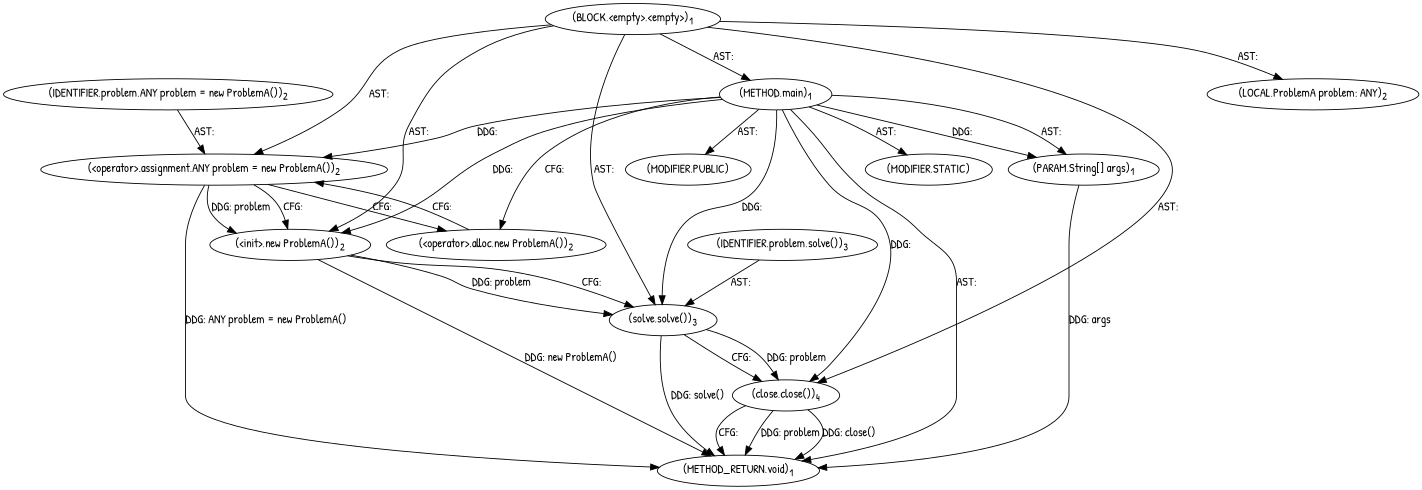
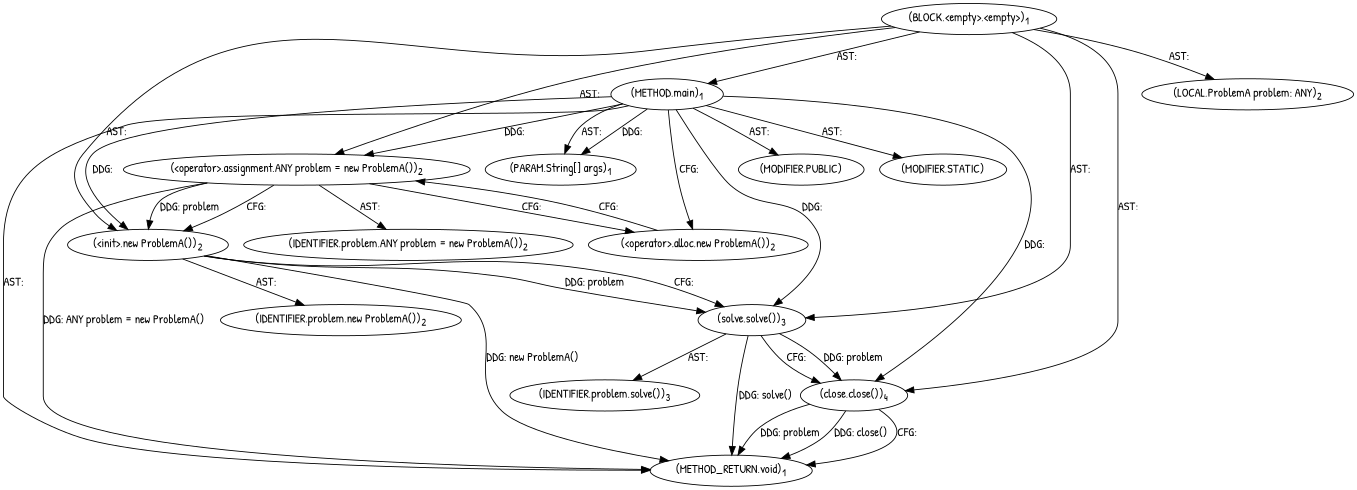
  digraph {
    fontname="Patrick Hand"
    node [fontname="Patrick Hand"]
    edge [fontname="Patrick Hand"]
    n1 [label=<(METHOD,main)<SUB>1</SUB>>]
    n2 [label=<(PARAM,String[] args)<SUB>1</SUB>>]
    n3 [label=<(&lt;operator&gt;.assignment,ANY problem = new ProblemA())<SUB>2</SUB>>]
    n4 [label=<(&lt;operator&gt;.alloc,new ProblemA())<SUB>2</SUB>>]
    n5 [label=<(&lt;init&gt;,new ProblemA())<SUB>2</SUB>>]
    n6 [label=<(solve,solve())<SUB>3</SUB>>]
    n7 [label=<(close,close())<SUB>4</SUB>>]
    n8 [label=<(MODIFIER,PUBLIC)>]
    n9 [label=<(MODIFIER,STATIC)>]
    n10 [label=<(METHOD_RETURN,void)<SUB>1</SUB>>]
    n11 [label=<(BLOCK,&lt;empty&gt;,&lt;empty&gt;)<SUB>1</SUB>>]
    n12 [label=<(LOCAL,ProblemA problem: ANY)<SUB>2</SUB>>]
    n13 [label=<(IDENTIFIER,problem,ANY problem = new ProblemA())<SUB>2</SUB>>]
+   n14 [label=<(IDENTIFIER,problem,new ProblemA())<SUB>2</SUB>>]
    n15 [label=<(IDENTIFIER,problem,solve())<SUB>3</SUB>>]
    n1 -> n2 [label="AST: "]
    n1 -> n2 [label="DDG: "]
    n1 -> n3 [label="DDG: "]
    n1 -> n4 [label="CFG: "]
    n1 -> n5 [label="DDG: "]
    n1 -> n6 [label="DDG: "]
    n1 -> n7 [label="DDG: "]
    n1 -> n8 [label="AST: "]
    n1 -> n9 [label="AST: "]
    n1 -> n10 [label="AST: "]
-   n2 -> n10 [label="DDG: args"]
    n3 -> n4 [label="CFG: "]
    n3 -> n5 [label="CFG: "]
    n3 -> n5 [label="DDG: problem"]
    n3 -> n10 [label="DDG: ANY problem = new ProblemA()"]
-   n13 -> n3 [label="AST: "]
+   n3 -> n13 [label="AST: "]
    n4 -> n3 [label="CFG: "]
    n5 -> n6 [label="CFG: "]
    n5 -> n6 [label="DDG: problem"]
    n5 -> n10 [label="DDG: new ProblemA()"]
+   n5 -> n14 [label="AST: "]
    n6 -> n7 [label="CFG: "]
    n6 -> n7 [label="DDG: problem"]
    n6 -> n10 [label="DDG: solve()"]
-   n15 -> n6 [label="AST: "]
+   n6 -> n15 [label="AST: "]
    n7 -> n10 [label="CFG: "]
    n7 -> n10 [label="DDG: problem"]
    n7 -> n10 [label="DDG: close()"]
    n11 -> n1 [label="AST: "]
    n11 -> n3 [label="AST: "]
    n11 -> n5 [label="AST: "]
    n11 -> n6 [label="AST: "]
    n11 -> n7 [label="AST: "]
    n11 -> n12 [label="AST: "]
  }
